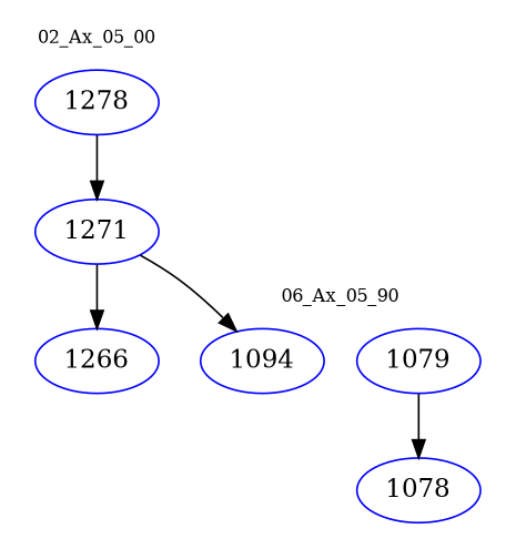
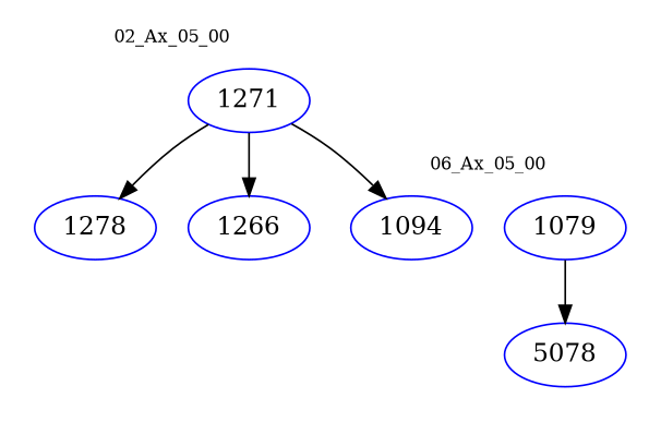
  digraph {
    node [color=blue]
    edge [color=black]
    n1 [label=1278]
    n2 [label=1266]
    n3 [label=1271]
    n4 [label=1079]
-   n5 [label=1078]
+   n5 [label=5078]
    n6 [label=1094]
    subgraph cluster_1 {
      color=white
      fontsize=10
      label="02_Ax_05_00"
      n1
      n2
      n3
    }
    subgraph cluster_2 {
      color=white
      fontsize=10
-     label="06_Ax_05_90"
+     label="06_Ax_05_00"
      n4
      n5
      n6
    }
-   n1 -> n3
+   n3 -> n1
    n3 -> n2
    n3 -> n6
    n4 -> n5
  }
